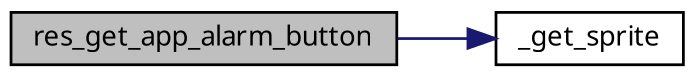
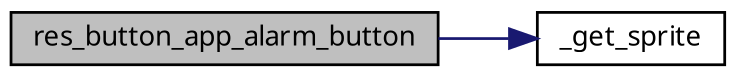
  digraph {
    rankdir=LR
    fontname="Noto Sans"
    node [color=black fontname="Noto Sans" fontsize=10 shape=record]
-   n1 [fillcolor=grey75 fontcolor=black height=0.2 label=res_get_app_alarm_button style=filled width=0.4]
+   n1 [fillcolor=grey75 fontcolor=black height=0.2 label=res_button_app_alarm_button style=filled width=0.4]
    n2 [height=0.2 label=_get_sprite width=0.4]
    n1 -> n2 [color=midnightblue fontname="Noto Sans" fontsize=10 labelfontname=Helvetica labelfontsize=10 style=solid]
  }
